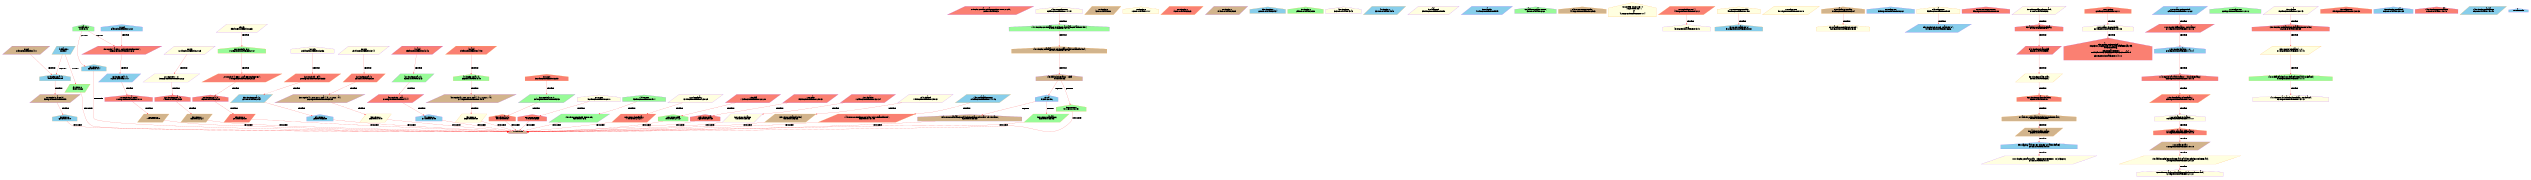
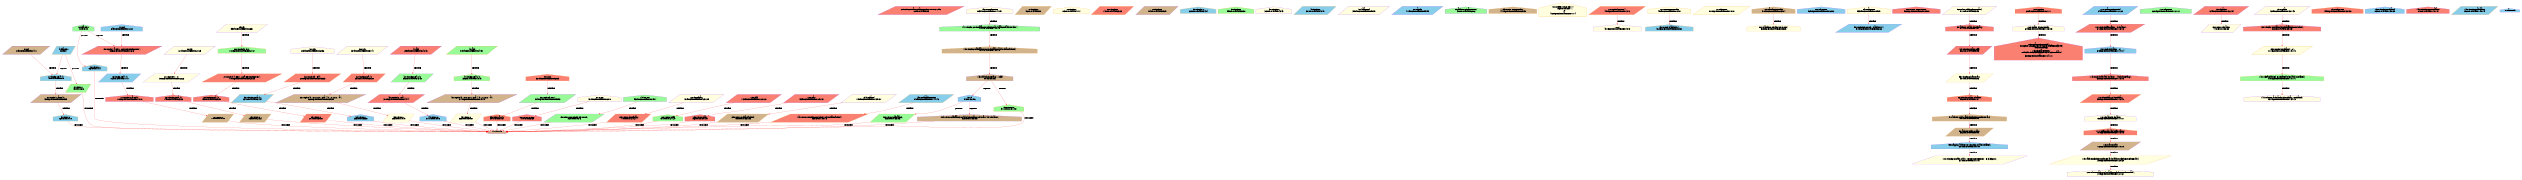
  digraph {
    node [color=purple fillcolor=salmon shape=house style=filled type_label=expression_statement]
    edge [color=red controlflow_type=next_line edge_type=CFG_edge]
    n1 [label="2_ int256 constant private INT256_MIN = -2**255;\n12-new_variable-3-3" shape=parallelogram type_label=new_variable]
    n2 [fillcolor=tan label="3_ mul\n21-function_definition-4-11" shape=parallelogram type_label=function_definition]
    n3 [color=darkorange fillcolor=skyblue label="7_ uint256 c = a * b;\n45-new_variable-8-8" type_label=new_variable]
    n4 [fillcolor=tan label="8_ require(c / a == b);\n53-expression_statement-9-9" shape=parallelogram]
    n5 [color=darkorange fillcolor=skyblue label="4_ if_a == 0\n38-if-5-7" shape=parallelogram type_label=if]
    n6 [color=darkorange fillcolor=palegreen label="5_ return 0;\n43-return-6-6" shape=parallelogram type_label=return]
    n7 [fillcolor=tan label="0_ exit_node" type_label=exit]
    n8 [color=darkorange fillcolor=skyblue label="9_ return c;\n62-return-10-10" type_label=return]
    n9 [color=darkorange fillcolor=tan label="7_ uint256 c\n46-new_variable-8-8" shape=parallelogram type_label=new_variable]
    n10 [fillcolor=skyblue label="11_ mul\n64-function_definition-12-20" type_label=function_definition]
    n11 [label="15_ require(!(a == -1 && b == INT256_MIN));\n88-expression_statement-16-16" shape=parallelogram]
    n12 [fillcolor=skyblue label="16_ int256 c = a * b;\n102-new_variable-17-17" shape=parallelogram type_label=new_variable]
    n13 [fillcolor=palegreen label="12_ if_a == 0\n81-if-13-15" type_label=if]
    n14 [color=darkorange fillcolor=skyblue label="13_ return 0;\n86-return-14-14" type_label=return]
    n15 [label="17_ require(c / a == b);\n110-expression_statement-18-18"]
    n16 [color=darkorange fillcolor=tan label="18_ return c;\n119-return-19-19" shape=parallelogram type_label=return]
    n17 [color=darkorange fillcolor=lightyellow label="16_ int256 c\n103-new_variable-17-17" type_label=new_variable]
    n18 [fillcolor=lightyellow label="20_ div\n121-function_definition-21-25" shape=parallelogram type_label=function_definition]
    n19 [fillcolor=lightyellow label="21_ require(b > 0);\n138-expression_statement-22-22" shape=parallelogram]
    n20 [label="22_ uint256 c = a / b;\n145-new_variable-23-23" type_label=new_variable]
    n21 [color=darkorange fillcolor=tan label="23_ return c;\n153-return-24-24" shape=parallelogram type_label=return]
    n22 [color=darkorange label="22_ uint256 c\n146-new_variable-23-23" shape=parallelogram type_label=new_variable]
    n23 [fillcolor=lightyellow label="25_ div\n155-function_definition-26-31" shape=parallelogram type_label=function_definition]
    n24 [color=darkorange fillcolor=palegreen label="26_ require(b != 0);\n172-expression_statement-27-27"]
    n25 [color=darkorange label="27_ require(!(b == -1 && a == INT256_MIN));\n179-expression_statement-28-28" shape=parallelogram]
    n26 [label="28_ int256 c = a / b;\n193-new_variable-29-29" type_label=new_variable]
    n27 [color=darkorange label="29_ return c;\n201-return-30-30" shape=parallelogram type_label=return]
    n28 [fillcolor=tan label="28_ int256 c\n194-new_variable-29-29" shape=parallelogram type_label=new_variable]
    n29 [fillcolor=lightyellow label="31_ sub\n203-function_definition-32-36" type_label=function_definition]
    n30 [color=darkorange label="32_ require(b <= a);\n220-expression_statement-33-33" shape=parallelogram]
    n31 [color=darkorange fillcolor=skyblue label="33_ uint256 c = a - b;\n227-new_variable-34-34" shape=parallelogram type_label=new_variable]
    n32 [fillcolor=skyblue label="34_ return c;\n235-return-35-35" type_label=return]
    n33 [color=darkorange fillcolor=skyblue label="33_ uint256 c\n228-new_variable-34-34" type_label=new_variable]
    n34 [fillcolor=lightyellow label="36_ sub\n237-function_definition-37-41" shape=parallelogram type_label=function_definition]
    n35 [color=darkorange label="37_ int256 c = a - b;\n254-new_variable-38-38" shape=parallelogram type_label=new_variable]
    n36 [fillcolor=tan label="38_ require((b >= 0 && c <= a) || (b < 0 && c > a));\n262-expression_statement-39-39" shape=parallelogram]
    n37 [color=darkorange fillcolor=lightyellow label="39_ return c;\n283-return-40-40" shape=parallelogram type_label=return]
    n38 [color=darkorange fillcolor=palegreen label="37_ int256 c\n255-new_variable-38-38" type_label=new_variable]
    n39 [label="41_ add\n285-function_definition-42-46" shape=parallelogram type_label=function_definition]
    n40 [fillcolor=palegreen label="42_ uint256 c = a + b;\n302-new_variable-43-43" shape=parallelogram type_label=new_variable]
    n41 [label="43_ require(c >= a);\n310-expression_statement-44-44" shape=parallelogram]
    n42 [fillcolor=skyblue label="44_ return c;\n317-return-45-45" type_label=return]
    n43 [fillcolor=lightyellow label="42_ uint256 c\n303-new_variable-43-43" type_label=new_variable]
-   n44 [color=darkorange label="46_ add\n319-function_definition-47-51" shape=parallelogram type_label=function_definition]
+   n44 [color=darkorange fillcolor=palegreen label="46_ add\n319-function_definition-47-51" shape=parallelogram type_label=function_definition]
    n45 [color=darkorange fillcolor=palegreen label="47_ int256 c = a + b;\n336-new_variable-48-48" type_label=new_variable]
    n46 [fillcolor=tan label="48_ require((b >= 0 && c >= a) || (b < 0 && c < a));\n344-expression_statement-49-49" shape=parallelogram]
    n47 [color=darkorange fillcolor=lightyellow label="49_ return c;\n365-return-50-50" shape=parallelogram type_label=return]
    n48 [color=darkorange fillcolor=skyblue label="47_ int256 c\n337-new_variable-48-48" shape=parallelogram type_label=new_variable]
    n49 [color=darkorange label="51_ mod\n367-function_definition-52-55" type_label=function_definition]
    n50 [fillcolor=palegreen label="52_ require(b != 0);\n384-expression_statement-53-53" shape=parallelogram]
    n51 [color=darkorange label="53_ return a % b;\n391-return-54-54" type_label=return]
    n52 [fillcolor=lightyellow label="57_ balanceOf\n398-function_definition-58-58" shape=parallelogram type_label=function_definition]
    n53 [fillcolor=skyblue label="58_ transfer\n411-function_definition-59-59" shape=parallelogram type_label=function_definition]
    n54 [fillcolor=palegreen label="61_ address private _owner;\n430-new_variable-62-62" type_label=new_variable]
    n55 [color=darkorange fillcolor=tan label="64_ _owner = msg.sender;\n447-expression_statement-65-65"]
    n56 [fillcolor=lightyellow label="67_ owner\n461-function_definition-68-70" type_label=function_definition]
    n57 [label="68_ return _owner;\n470-return-69-69" type_label=return]
    n58 [color=darkorange fillcolor=lightyellow label="70_ modifier onlyOwner() {\n        require(isOwner());\n        _;\n    }\n472-expression_statement-71-74"]
    n59 [color=darkorange label="71_ require(isOwner());\n475-expression_statement-72-72" shape=parallelogram]
    n60 [fillcolor=lightyellow label="72_ _;\n481-expression_statement-73-73"]
    n61 [fillcolor=palegreen label="74_ isOwner\n483-function_definition-75-77" type_label=function_definition]
    n62 [fillcolor=palegreen label="75_ return msg.sender == _owner;\n492-return-76-76" shape=parallelogram type_label=return]
    n63 [color=darkorange fillcolor=lightyellow label="77_ renounceOwnership\n498-function_definition-78-81" type_label=function_definition]
    n64 [color=darkorange fillcolor=skyblue label="79_ _owner = address(0);\n512-expression_statement-80-80"]
    n65 [color=darkorange fillcolor=lightyellow label="77_ onlyOwner\n501-expression_statement-78-78" shape=parallelogram]
    n66 [color=darkorange fillcolor=tan label="81_ transferOwnership\n518-function_definition-82-84" type_label=function_definition]
    n67 [color=darkorange fillcolor=lightyellow label="82_ _transferOwnership(newOwner);\n528-expression_statement-83-83"]
    n68 [fillcolor=skyblue label="81_ onlyOwner\n525-expression_statement-82-82"]
    n69 [color=darkorange fillcolor=lightyellow label="84_ _statement\n533-function_definition-85-89" type_label=function_definition]
    n70 [fillcolor=skyblue label="85_ require(newOwner != address(0));\n541-expression_statement-86-86" shape=parallelogram]
    n71 [label="87_ _owner = newOwner;\n556-expression_statement-88-88"]
    n72 [fillcolor=lightyellow label="92_ Token public tokenReward;\n571-new_variable-93-93" shape=parallelogram type_label=new_variable]
    n73 [label="93_ address private _beneficiary;\n577-new_variable-94-94" type_label=new_variable]
    n74 [label="94_ uint256 private _cliff;\n582-new_variable-95-95" shape=parallelogram type_label=new_variable]
    n75 [color=darkorange fillcolor=lightyellow label="95_ uint256 private _start;\n587-new_variable-96-96" shape=parallelogram type_label=new_variable]
    n76 [color=darkorange label="96_ uint256 private _duration;\n592-new_variable-97-97" type_label=new_variable]
    n77 [color=darkorange fillcolor=tan label="97_ address public _addressOfTokenUsedAsReward;\n597-new_variable-98-98" type_label=new_variable]
    n78 [color=darkorange fillcolor=tan label="98_ address public creator;\n602-new_variable-99-99" shape=parallelogram type_label=new_variable]
    n79 [fillcolor=skyblue label="99_ mapping (address => uint256) private _released;\n607-new_variable-100-100" type_label=new_variable]
    n80 [fillcolor=lightyellow label="100_ uint256 constant public   VESTING_DURATION    =  31536000;\n614-new_variable-101-101" shape=parallelogram type_label=new_variable]
    n81 [color=darkorange label="101_ Vesting\n620-function_definition-102-111" type_label=function_definition]
    n82 [fillcolor=lightyellow label="102_ creator = msg.sender;\n624-expression_statement-103-103"]
    n83 [label="103_ createVestingPeriod(\n            0xA2690D72D6c932AE7Aa1cC0dE48aEaBBDCaf2799,\n            block.timestamp,\n            0,\n            VESTING_DURATION,\n            0x5b53f9755f82439cba66007ec7073c59e0da4a7d\n        );\n630-expression_statement-104-110"]
    n84 [fillcolor=skyblue label="111_ createVestingPeriod\n645-function_definition-112-122" shape=parallelogram type_label=function_definition]
    n85 [label="112_ require(cliffDuration <= duration);\n671-expression_statement-113-113" shape=parallelogram]
    n86 [fillcolor=skyblue label="113_ require(duration > 0);\n678-expression_statement-114-114"]
    n87 [fillcolor=palegreen label="111_ onlyOwner\n668-expression_statement-112-112"]
    n88 [label="114_ require(start.add(duration) > block.timestamp);\n685-expression_statement-115-115"]
    n89 [color=darkorange label="115_ _beneficiary = beneficiary;\n699-expression_statement-116-116" shape=parallelogram]
    n90 [fillcolor=lightyellow label="116_ _duration = duration;\n703-expression_statement-117-117"]
    n91 [color=darkorange label="117_ _cliff = start.add(cliffDuration);\n707-expression_statement-118-118"]
    n92 [fillcolor=tan label="118_ _start = start;\n716-expression_statement-119-119" shape=parallelogram]
    n93 [color=darkorange fillcolor=lightyellow label="119_ _addressOfTokenUsedAsReward = addressOfTokenUsedAsReward;\n720-expression_statement-120-120" shape=parallelogram]
    n94 [fillcolor=lightyellow label="120_ tokenReward = Token(addressOfTokenUsedAsReward);\n724-expression_statement-121-121"]
    n95 [fillcolor=lightyellow label="122_ beneficiary\n731-function_definition-123-125" shape=parallelogram type_label=function_definition]
    n96 [color=darkorange label="123_ return _beneficiary;\n740-return-124-124" shape=parallelogram type_label=return]
    n97 [label="125_ cliff\n742-function_definition-126-128" shape=parallelogram type_label=function_definition]
    n98 [color=darkorange fillcolor=palegreen label="126_ return _cliff;\n751-return-127-127" type_label=return]
    n99 [label="128_ start\n753-function_definition-129-131" shape=parallelogram type_label=function_definition]
    n100 [label="129_ return _start;\n762-return-130-130" type_label=return]
    n101 [label="131_ duration\n764-function_definition-132-134" shape=parallelogram type_label=function_definition]
    n102 [fillcolor=lightyellow label="132_ return _duration;\n773-return-133-133" shape=parallelogram type_label=return]
    n103 [fillcolor=lightyellow label="134_ released\n775-function_definition-135-137" shape=parallelogram type_label=function_definition]
    n104 [color=darkorange fillcolor=tan label="135_ return _released[token];\n788-return-136-136" shape=parallelogram type_label=return]
    n105 [fillcolor=lightyellow label="137_ release\n792-function_definition-138-143" shape=parallelogram type_label=function_definition]
    n106 [label="138_ uint256 unreleased = _releasableAmount(token);\n802-new_variable-139-139" type_label=new_variable]
    n107 [color=darkorange fillcolor=lightyellow label="139_ require(unreleased > 0);\n811-expression_statement-140-140" shape=parallelogram]
    n108 [color=darkorange label="137_ onlyOwner\n799-expression_statement-138-138"]
    n109 [color=darkorange fillcolor=palegreen label="140_ _released[token] = _released[token].add(unreleased);\n818-expression_statement-141-141"]
    n110 [fillcolor=skyblue label="138_ uint256 unreleased\n803-new_variable-139-139" type_label=new_variable]
    n111 [fillcolor=lightyellow label="141_ tokenReward.transfer(_beneficiary, unreleased);\n831-expression_statement-142-142"]
    n112 [color=darkorange fillcolor=skyblue label="143_ _releasableAmount\n840-function_definition-144-146" shape=parallelogram type_label=function_definition]
    n113 [color=darkorange label="144_ return _vestedAmount(token).sub(_released[token]);\n853-return-145-145" shape=parallelogram type_label=return]
    n114 [fillcolor=lightyellow label="146_ _vestedAmount\n865-function_definition-147-157" type_label=function_definition]
    n115 [fillcolor=palegreen label="147_ uint256 currentBalance = tokenReward.balanceOf(address(this));\n878-new_variable-148-148" type_label=new_variable]
    n116 [color=darkorange fillcolor=tan label="148_ uint256 totalBalance = currentBalance.add(_released[token]);\n891-new_variable-149-149" type_label=new_variable]
    n117 [fillcolor=tan label="149_ if_block.timestamp < _cliff\n904-if-150-156" type_label=if]
    n118 [label="147_ uint256 currentBalance\n879-new_variable-148-148" type_label=new_variable]
    n119 [color=darkorange fillcolor=palegreen label="150_ return 0;\n911-return-151-151" type_label=return]
    n120 [fillcolor=skyblue label="151_ if\n913-if-152-156" type_label=if]
    n121 [color=darkorange fillcolor=skyblue label="148_ uint256 totalBalance\n892-new_variable-149-149" shape=parallelogram type_label=new_variable]
    n122 [color=darkorange fillcolor=palegreen label="152_ return totalBalance;\n925-return-153-153" shape=parallelogram type_label=return]
    n123 [fillcolor=tan label="154_ return totalBalance.mul(block.timestamp.sub(_start)).div(_duration);\n928-return-155-155" type_label=return]
    n124 [fillcolor=skyblue label="0_ start_node" type_label=start]
    n2 -> n3 [label=next_line]
    n3 -> n4 [label=next_line]
    n4 -> n8 [label=next_line]
    n5 -> n3 [controlflow_type=neg_next label=neg_next]
    n5 -> n6 [controlflow_type=pos_next label=pos_next]
    n6 -> n7 [controlflow_type=return_exit label=return_exit]
    n8 -> n7 [controlflow_type=return_exit label=return_exit]
    n10 -> n11 [label=next_line]
    n11 -> n12 [label=next_line]
    n12 -> n15 [label=next_line]
    n13 -> n11 [controlflow_type=neg_next label=neg_next]
    n13 -> n14 [controlflow_type=pos_next label=pos_next]
    n14 -> n7 [controlflow_type=return_exit label=return_exit]
    n15 -> n16 [label=next_line]
    n16 -> n7 [controlflow_type=return_exit label=return_exit]
    n18 -> n19 [label=next_line]
    n19 -> n20 [label=next_line]
    n20 -> n21 [label=next_line]
    n21 -> n7 [controlflow_type=return_exit label=return_exit]
    n23 -> n24 [label=next_line]
    n24 -> n25 [label=next_line]
    n25 -> n26 [label=next_line]
    n26 -> n27 [label=next_line]
    n27 -> n7 [controlflow_type=return_exit label=return_exit]
    n29 -> n30 [label=next_line]
    n30 -> n31 [label=next_line]
    n31 -> n32 [label=next_line]
    n32 -> n7 [controlflow_type=return_exit label=return_exit]
    n34 -> n35 [label=next_line]
    n35 -> n36 [label=next_line]
    n36 -> n37 [label=next_line]
    n37 -> n7 [controlflow_type=return_exit label=return_exit]
    n39 -> n40 [label=next_line]
    n40 -> n41 [label=next_line]
    n41 -> n42 [label=next_line]
    n42 -> n7 [controlflow_type=return_exit label=return_exit]
    n44 -> n45 [label=next_line]
    n45 -> n46 [label=next_line]
    n46 -> n47 [label=next_line]
    n47 -> n7 [controlflow_type=return_exit label=return_exit]
    n49 -> n50 [label=next_line]
    n50 -> n51 [label=next_line]
    n51 -> n7 [controlflow_type=return_exit label=return_exit]
    n56 -> n57 [label=next_line]
    n57 -> n7 [controlflow_type=return_exit label=return_exit]
    n59 -> n60 [label=next_line]
    n61 -> n62 [label=next_line]
    n62 -> n7 [controlflow_type=return_exit label=return_exit]
    n63 -> n64 [label=next_line]
    n66 -> n67 [label=next_line]
    n69 -> n70 [label=next_line]
    n72 -> n73 [label=next_line]
    n73 -> n74 [label=next_line]
    n74 -> n75 [label=next_line]
    n75 -> n76 [label=next_line]
    n76 -> n77 [label=next_line]
    n77 -> n78 [label=next_line]
    n78 -> n79 [label=next_line]
    n79 -> n80 [label=next_line]
    n81 -> n82 [label=next_line]
    n82 -> n83 [label=next_line]
    n84 -> n85 [label=next_line]
    n85 -> n86 [label=next_line]
    n86 -> n88 [label=next_line]
    n88 -> n89 [label=next_line]
    n89 -> n90 [label=next_line]
    n90 -> n91 [label=next_line]
    n91 -> n92 [label=next_line]
    n92 -> n93 [label=next_line]
    n93 -> n94 [label=next_line]
    n95 -> n96 [label=next_line]
    n96 -> n7 [controlflow_type=return_exit label=return_exit]
    n97 -> n98 [label=next_line]
    n98 -> n7 [controlflow_type=return_exit label=return_exit]
    n99 -> n100 [label=next_line]
    n100 -> n7 [controlflow_type=return_exit label=return_exit]
    n101 -> n102 [label=next_line]
-   n102 -> n7 [controlflow_type=return_exit label=return_exit]
    n103 -> n104 [label=next_line]
    n104 -> n7 [controlflow_type=return_exit label=return_exit]
    n105 -> n106 [label=next_line]
    n106 -> n107 [label=next_line]
    n107 -> n109 [label=next_line]
    n109 -> n111 [label=next_line]
    n112 -> n113 [label=next_line]
    n113 -> n7 [controlflow_type=return_exit label=return_exit]
    n114 -> n115 [label=next_line]
    n115 -> n116 [label=next_line]
    n116 -> n117 [label=next_line]
    n117 -> n119 [controlflow_type=pos_next label=pos_next]
    n117 -> n120 [controlflow_type=neg_next label=neg_next]
    n119 -> n7 [controlflow_type=return_exit label=return_exit]
    n120 -> n122 [controlflow_type=pos_next label=pos_next]
    n120 -> n123 [controlflow_type=neg_next label=neg_next]
    n122 -> n7 [controlflow_type=return_exit label=return_exit]
    n123 -> n7 [controlflow_type=return_exit label=return_exit]
  }
